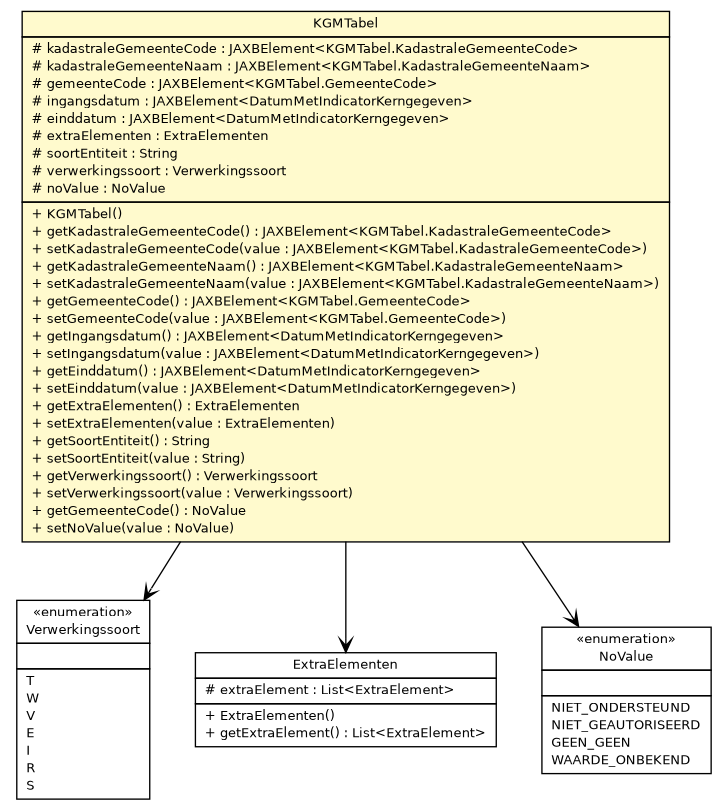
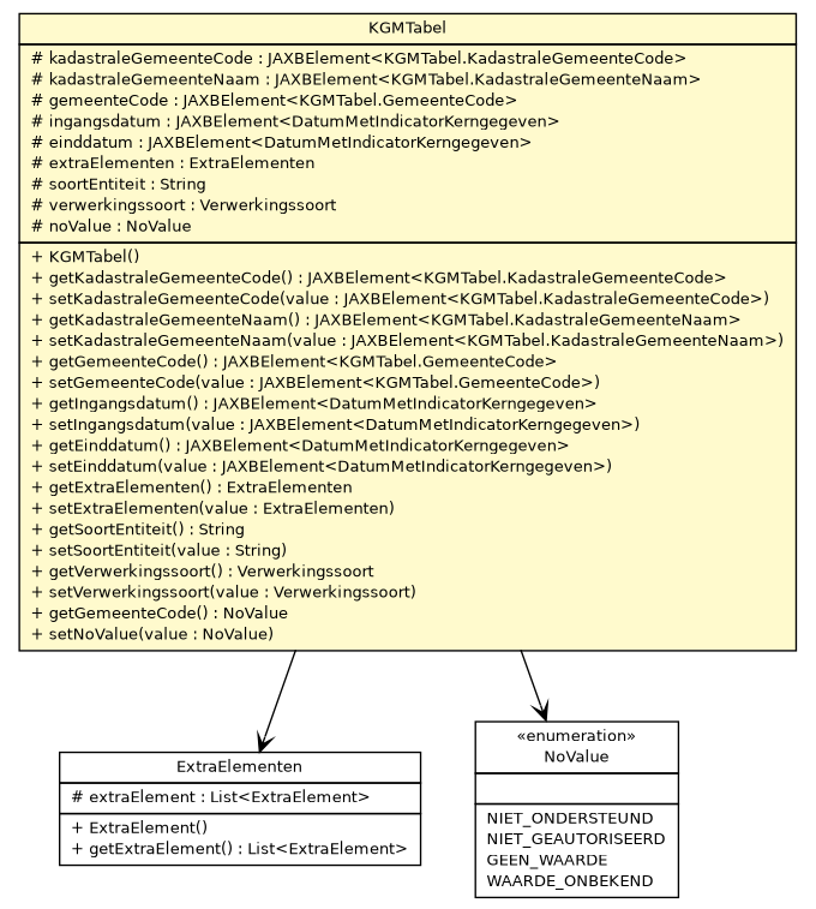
  digraph {
    nodesep=0.25
    ranksep=0.5
    node [fontcolor=black fontname=Helvetica fontsize=10.0 shape=plaintext]
    edge [arrowhead=open color=black fontcolor=black fontname=Helvetica fontsize=10.0 headport=p labelfontname=Helvetica labelfontsize=10 tailport=p]
    n1 [label=<<table title="nl.egem.stuf.sector.bg._0204.KGMTabel" border="0" cellborder="1" cellspacing="0" cellpadding="2" port="p" bgcolor="lemonChiffon" href="./KGMTabel.html"> 		<tr><td><table border="0" cellspacing="0" cellpadding="1"> <tr><td align="center" balign="center"> KGMTabel </td></tr> 		</table></td></tr> 		<tr><td><table border="0" cellspacing="0" cellpadding="1"> <tr><td align="left" balign="left"> # kadastraleGemeenteCode : JAXBElement&lt;KGMTabel.KadastraleGemeenteCode&gt; </td></tr> <tr><td align="left" balign="left"> # kadastraleGemeenteNaam : JAXBElement&lt;KGMTabel.KadastraleGemeenteNaam&gt; </td></tr> <tr><td align="left" balign="left"> # gemeenteCode : JAXBElement&lt;KGMTabel.GemeenteCode&gt; </td></tr> <tr><td align="left" balign="left"> # ingangsdatum : JAXBElement&lt;DatumMetIndicatorKerngegeven&gt; </td></tr> <tr><td align="left" balign="left"> # einddatum : JAXBElement&lt;DatumMetIndicatorKerngegeven&gt; </td></tr> <tr><td align="left" balign="left"> # extraElementen : ExtraElementen </td></tr> <tr><td align="left" balign="left"> # soortEntiteit : String </td></tr> <tr><td align="left" balign="left"> # verwerkingssoort : Verwerkingssoort </td></tr> <tr><td align="left" balign="left"> # noValue : NoValue </td></tr> 		</table></td></tr> 		<tr><td><table border="0" cellspacing="0" cellpadding="1"> <tr><td align="left" balign="left"> + KGMTabel() </td></tr> <tr><td align="left" balign="left"> + getKadastraleGemeenteCode() : JAXBElement&lt;KGMTabel.KadastraleGemeenteCode&gt; </td></tr> <tr><td align="left" balign="left"> + setKadastraleGemeenteCode(value : JAXBElement&lt;KGMTabel.KadastraleGemeenteCode&gt;) </td></tr> <tr><td align="left" balign="left"> + getKadastraleGemeenteNaam() : JAXBElement&lt;KGMTabel.KadastraleGemeenteNaam&gt; </td></tr> <tr><td align="left" balign="left"> + setKadastraleGemeenteNaam(value : JAXBElement&lt;KGMTabel.KadastraleGemeenteNaam&gt;) </td></tr> <tr><td align="left" balign="left"> + getGemeenteCode() : JAXBElement&lt;KGMTabel.GemeenteCode&gt; </td></tr> <tr><td align="left" balign="left"> + setGemeenteCode(value : JAXBElement&lt;KGMTabel.GemeenteCode&gt;) </td></tr> <tr><td align="left" balign="left"> + getIngangsdatum() : JAXBElement&lt;DatumMetIndicatorKerngegeven&gt; </td></tr> <tr><td align="left" balign="left"> + setIngangsdatum(value : JAXBElement&lt;DatumMetIndicatorKerngegeven&gt;) </td></tr> <tr><td align="left" balign="left"> + getEinddatum() : JAXBElement&lt;DatumMetIndicatorKerngegeven&gt; </td></tr> <tr><td align="left" balign="left"> + setEinddatum(value : JAXBElement&lt;DatumMetIndicatorKerngegeven&gt;) </td></tr> <tr><td align="left" balign="left"> + getExtraElementen() : ExtraElementen </td></tr> <tr><td align="left" balign="left"> + setExtraElementen(value : ExtraElementen) </td></tr> <tr><td align="left" balign="left"> + getSoortEntiteit() : String </td></tr> <tr><td align="left" balign="left"> + setSoortEntiteit(value : String) </td></tr> <tr><td align="left" balign="left"> + getVerwerkingssoort() : Verwerkingssoort </td></tr> <tr><td align="left" balign="left"> + setVerwerkingssoort(value : Verwerkingssoort) </td></tr> <tr><td align="left" balign="left"> + getGemeenteCode() : NoValue </td></tr> <tr><td align="left" balign="left"> + setNoValue(value : NoValue) </td></tr> 		</table></td></tr> 		</table>>]
-   n2 [label=<<table title="nl.egem.stuf.stuf0204.Verwerkingssoort" border="0" cellborder="1" cellspacing="0" cellpadding="2" port="p" href="../../../stuf0204/Verwerkingssoort.html"> 		<tr><td><table border="0" cellspacing="0" cellpadding="1"> <tr><td align="center" balign="center"> &#171;enumeration&#187; </td></tr> <tr><td align="center" balign="center"> Verwerkingssoort </td></tr> 		</table></td></tr> 		<tr><td><table border="0" cellspacing="0" cellpadding="1"> <tr><td align="left" balign="left">  </td></tr> 		</table></td></tr> 		<tr><td><table border="0" cellspacing="0" cellpadding="1"> <tr><td align="left" balign="left"> T </td></tr> <tr><td align="left" balign="left"> W </td></tr> <tr><td align="left" balign="left"> V </td></tr> <tr><td align="left" balign="left"> E </td></tr> <tr><td align="left" balign="left"> I </td></tr> <tr><td align="left" balign="left"> R </td></tr> <tr><td align="left" balign="left"> S </td></tr> 		</table></td></tr> 		</table>>]
-   n3 [label=<<table title="nl.egem.stuf.stuf0204.ExtraElementen" border="0" cellborder="1" cellspacing="0" cellpadding="2" port="p" href="../../../stuf0204/ExtraElementen.html"> 		<tr><td><table border="0" cellspacing="0" cellpadding="1"> <tr><td align="center" balign="center"> ExtraElementen </td></tr> 		</table></td></tr> 		<tr><td><table border="0" cellspacing="0" cellpadding="1"> <tr><td align="left" balign="left"> # extraElement : List&lt;ExtraElement&gt; </td></tr> 		</table></td></tr> 		<tr><td><table border="0" cellspacing="0" cellpadding="1"> <tr><td align="left" balign="left"> + ExtraElementen() </td></tr> <tr><td align="left" balign="left"> + getExtraElement() : List&lt;ExtraElement&gt; </td></tr> 		</table></td></tr> 		</table>>]
-   n4 [label=<<table title="nl.egem.stuf.stuf0204.NoValue" border="0" cellborder="1" cellspacing="0" cellpadding="2" port="p" href="../../../stuf0204/NoValue.html"> 		<tr><td><table border="0" cellspacing="0" cellpadding="1"> <tr><td align="center" balign="center"> &#171;enumeration&#187; </td></tr> <tr><td align="center" balign="center"> NoValue </td></tr> 		</table></td></tr> 		<tr><td><table border="0" cellspacing="0" cellpadding="1"> <tr><td align="left" balign="left">  </td></tr> 		</table></td></tr> 		<tr><td><table border="0" cellspacing="0" cellpadding="1"> <tr><td align="left" balign="left"> NIET_ONDERSTEUND </td></tr> <tr><td align="left" balign="left"> NIET_GEAUTORISEERD </td></tr> <tr><td align="left" balign="left"> GEEN_GEEN </td></tr> <tr><td align="left" balign="left"> WAARDE_ONBEKEND </td></tr> 		</table></td></tr> 		</table>>]
-   n1 -> n2
+   n3 [label=<<table title="nl.egem.stuf.stuf0204.ExtraElementen" border="0" cellborder="1" cellspacing="0" cellpadding="2" port="p" href="../../../stuf0204/ExtraElementen.html"> 		<tr><td><table border="0" cellspacing="0" cellpadding="1"> <tr><td align="center" balign="center"> ExtraElementen </td></tr> 		</table></td></tr> 		<tr><td><table border="0" cellspacing="0" cellpadding="1"> <tr><td align="left" balign="left"> # extraElement : List&lt;ExtraElement&gt; </td></tr> 		</table></td></tr> 		<tr><td><table border="0" cellspacing="0" cellpadding="1"> <tr><td align="left" balign="left"> + ExtraElement() </td></tr> <tr><td align="left" balign="left"> + getExtraElement() : List&lt;ExtraElement&gt; </td></tr> 		</table></td></tr> 		</table>>]
+   n4 [label=<<table title="nl.egem.stuf.stuf0204.NoValue" border="0" cellborder="1" cellspacing="0" cellpadding="2" port="p" href="../../../stuf0204/NoValue.html"> 		<tr><td><table border="0" cellspacing="0" cellpadding="1"> <tr><td align="center" balign="center"> &#171;enumeration&#187; </td></tr> <tr><td align="center" balign="center"> NoValue </td></tr> 		</table></td></tr> 		<tr><td><table border="0" cellspacing="0" cellpadding="1"> <tr><td align="left" balign="left">  </td></tr> 		</table></td></tr> 		<tr><td><table border="0" cellspacing="0" cellpadding="1"> <tr><td align="left" balign="left"> NIET_ONDERSTEUND </td></tr> <tr><td align="left" balign="left"> NIET_GEAUTORISEERD </td></tr> <tr><td align="left" balign="left"> GEEN_WAARDE </td></tr> <tr><td align="left" balign="left"> WAARDE_ONBEKEND </td></tr> 		</table></td></tr> 		</table>>]
    n1 -> n3
    n1 -> n4
  }
